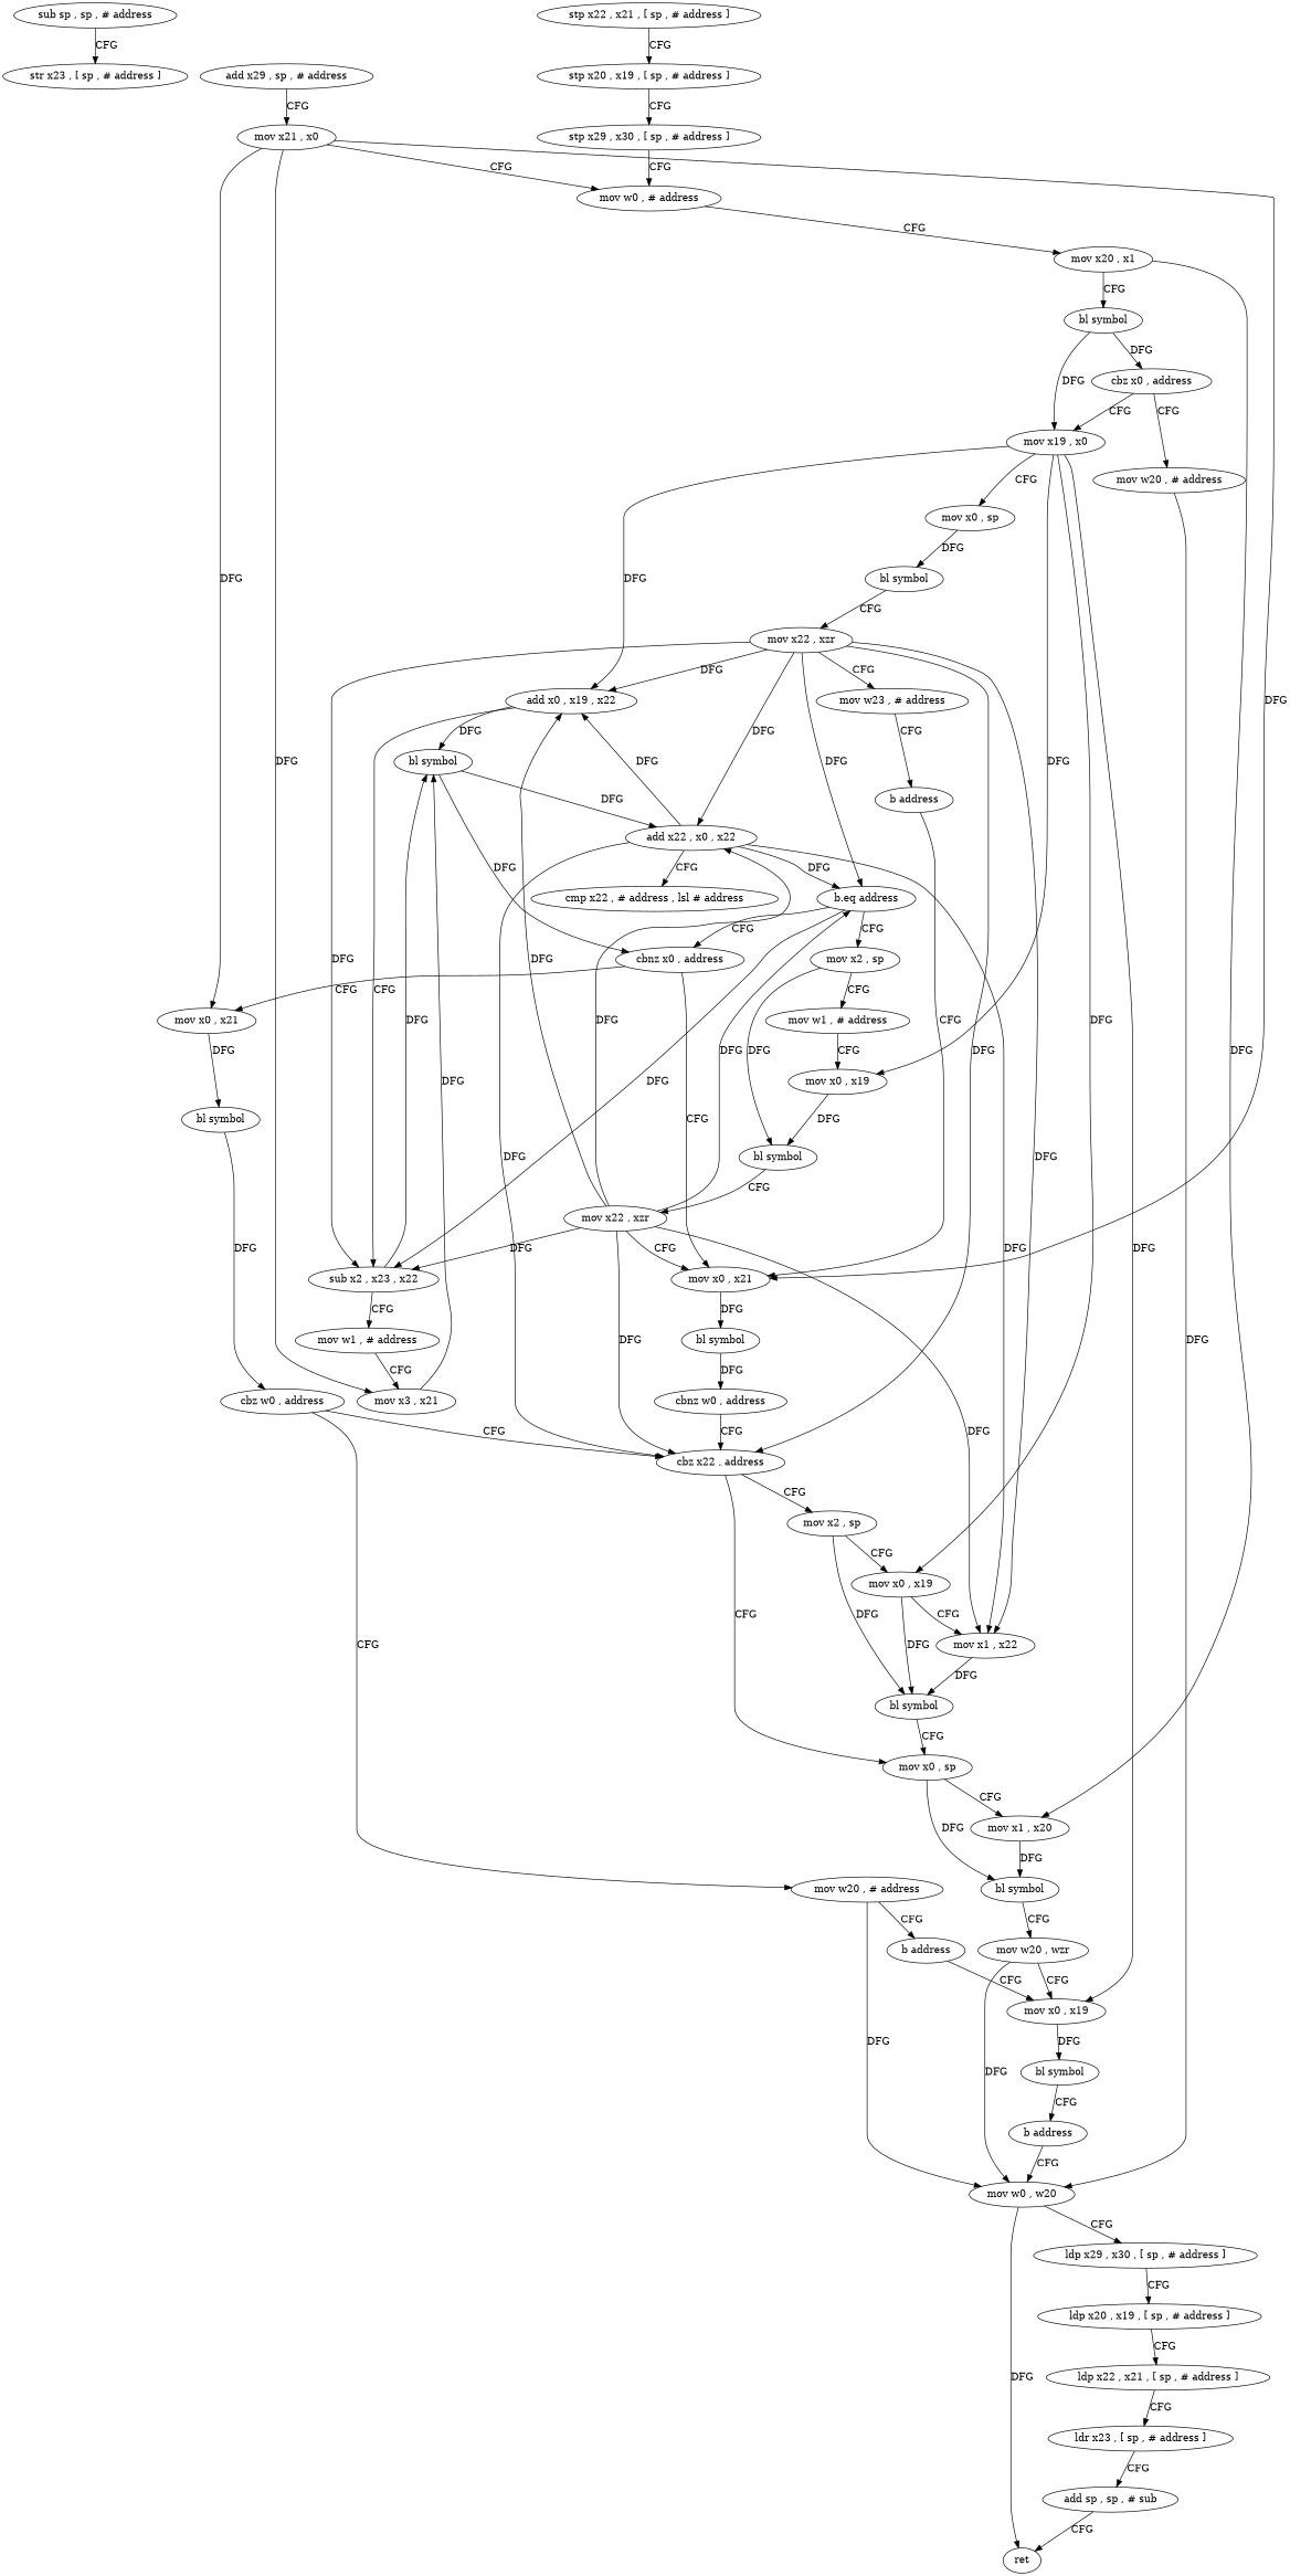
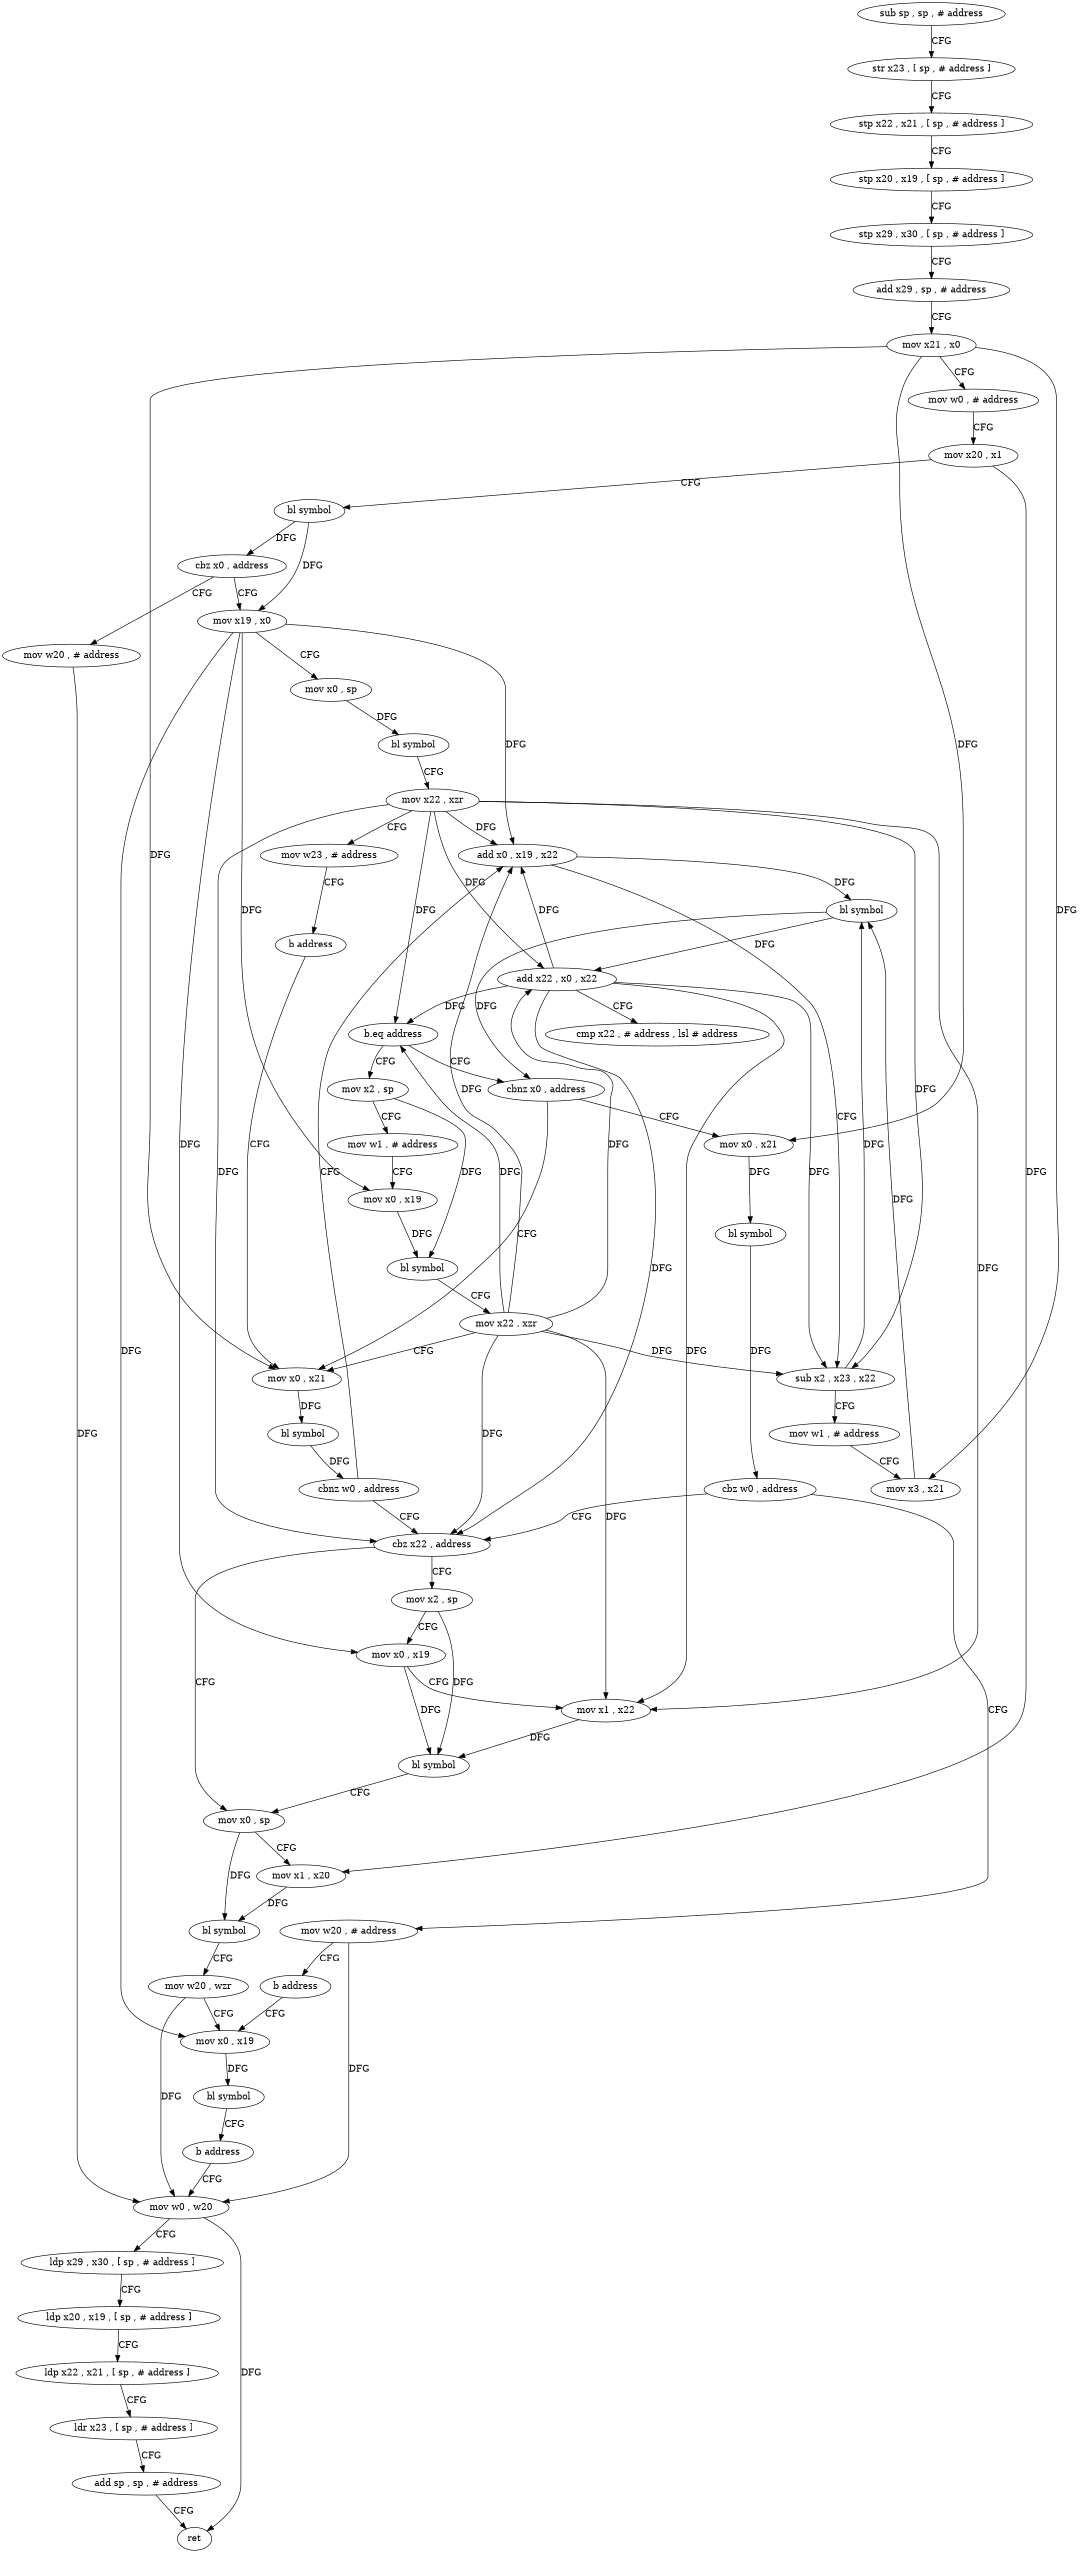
  digraph {
    n1 [label="sub sp , sp , # address"]
    n2 [label="str x23 , [ sp , # address ]"]
    n3 [label="stp x22 , x21 , [ sp , # address ]"]
    n4 [label="stp x20 , x19 , [ sp , # address ]"]
    n5 [label="stp x29 , x30 , [ sp , # address ]"]
    n6 [label="add x29 , sp , # address"]
    n7 [label="mov x21 , x0"]
    n8 [label="mov w0 , # address"]
    n9 [label="mov x0 , x21"]
    n10 [label="mov x3 , x21"]
    n11 [label="mov x0 , x21"]
    n12 [label="mov x20 , x1"]
    n13 [label="bl symbol"]
    n14 [label="bl symbol"]
    n15 [label="bl symbol"]
    n16 [label="bl symbol"]
    n17 [label="mov x1 , x20"]
    n18 [label="cbz x0 , address"]
    n19 [label="mov x19 , x0"]
    n20 [label="bl symbol"]
    n21 [label="mov w20 , # address"]
    n22 [label="mov x0 , sp"]
    n23 [label="add x0 , x19 , x22"]
    n24 [label="mov x0 , x19"]
    n25 [label="mov x0 , x19"]
    n26 [label="mov x0 , x19"]
    n27 [label="mov w0 , w20"]
    n28 [label="ldp x29 , x30 , [ sp , # address ]"]
    n29 [label=ret]
    n30 [label="bl symbol"]
    n31 [label="sub x2 , x23 , x22"]
    n32 [label="bl symbol"]
    n33 [label="mov x1 , x22"]
    n34 [label="bl symbol"]
    n35 [label="bl symbol"]
    n36 [label="ldp x20 , x19 , [ sp , # address ]"]
    n37 [label="mov x22 , xzr"]
    n38 [label="mov w23 , # address"]
    n39 [label="cbz x22 , address"]
    n40 [label="add x22 , x0 , x22"]
    n41 [label="b.eq address"]
    n42 [label="b address"]
    n43 [label="mov x0 , sp"]
    n44 [label="mov x2 , sp"]
    n45 [label="mov w1 , # address"]
    n46 [label="cmp x22 , # address , lsl # address"]
    n47 [label="cbnz x0 , address"]
    n48 [label="mov x2 , sp"]
    n49 [label="cbnz w0 , address"]
    n50 [label="mov w20 , wzr"]
    n51 [label="mov w1 , # address"]
    n52 [label="mov x22 , xzr"]
    n53 [label="b address"]
    n54 [label="cbz w0 , address"]
    n55 [label="ldp x22 , x21 , [ sp , # address ]"]
    n56 [label="ldr x23 , [ sp , # address ]"]
-   n57 [label="add sp , sp , # sub"]
+   n57 [label="add sp , sp , # address"]
    n58 [label="mov w20 , # address"]
    n59 [label="b address"]
    n1 -> n2 [label=CFG]
+   n2 -> n3 [label=CFG]
    n3 -> n4 [label=CFG]
    n4 -> n5 [label=CFG]
-   n5 -> n8 [label=CFG]
+   n5 -> n6 [label=CFG]
    n6 -> n7 [label=CFG]
    n7 -> n8 [label=CFG]
    n7 -> n9 [label=DFG]
    n7 -> n10 [label=DFG]
    n7 -> n11 [label=DFG]
    n8 -> n12 [label=CFG]
    n9 -> n13 [label=DFG]
    n10 -> n14 [label=DFG]
    n11 -> n15 [label=DFG]
    n12 -> n16 [label=CFG]
    n12 -> n17 [label=DFG]
    n13 -> n49 [label=DFG]
    n14 -> n40 [label=DFG]
    n14 -> n47 [label=DFG]
    n15 -> n54 [label=DFG]
    n16 -> n18 [label=DFG]
    n16 -> n19 [label=DFG]
    n17 -> n20 [label=DFG]
    n18 -> n19 [label=CFG]
    n18 -> n21 [label=CFG]
    n19 -> n22 [label=CFG]
    n19 -> n23 [label=DFG]
    n19 -> n24 [label=DFG]
    n19 -> n25 [label=DFG]
    n19 -> n26 [label=DFG]
    n20 -> n50 [label=CFG]
    n21 -> n27 [label=DFG]
    n22 -> n30 [label=DFG]
    n23 -> n14 [label=DFG]
    n23 -> n31 [label=CFG]
    n24 -> n32 [label=DFG]
    n25 -> n33 [label=CFG]
    n25 -> n34 [label=DFG]
    n26 -> n35 [label=DFG]
    n27 -> n28 [label=CFG]
    n27 -> n29 [label=DFG]
    n28 -> n36 [label=CFG]
    n30 -> n37 [label=CFG]
    n31 -> n14 [label=DFG]
    n31 -> n45 [label=CFG]
    n32 -> n53 [label=CFG]
    n33 -> n34 [label=DFG]
    n34 -> n43 [label=CFG]
    n35 -> n52 [label=CFG]
    n36 -> n55 [label=CFG]
    n37 -> n23 [label=DFG]
    n37 -> n31 [label=DFG]
    n37 -> n33 [label=DFG]
    n37 -> n38 [label=CFG]
    n37 -> n39 [label=DFG]
    n37 -> n40 [label=DFG]
    n37 -> n41 [label=DFG]
    n38 -> n42 [label=CFG]
    n39 -> n43 [label=CFG]
    n39 -> n44 [label=CFG]
    n40 -> n23 [label=DFG]
-   n41 -> n31 [label=DFG]
+   n40 -> n31 [label=DFG]
    n40 -> n33 [label=DFG]
    n40 -> n39 [label=DFG]
    n40 -> n41 [label=DFG]
    n40 -> n46 [label=CFG]
    n41 -> n47 [label=CFG]
    n41 -> n48 [label=CFG]
    n42 -> n9 [label=CFG]
    n43 -> n17 [label=CFG]
    n43 -> n20 [label=DFG]
    n44 -> n25 [label=CFG]
    n44 -> n34 [label=DFG]
    n45 -> n10 [label=CFG]
    n47 -> n9 [label=CFG]
    n47 -> n11 [label=CFG]
    n48 -> n35 [label=DFG]
    n48 -> n51 [label=CFG]
+   n49 -> n23 [label=CFG]
    n49 -> n39 [label=CFG]
    n50 -> n24 [label=CFG]
    n50 -> n27 [label=DFG]
    n51 -> n26 [label=CFG]
    n52 -> n9 [label=CFG]
    n52 -> n23 [label=DFG]
    n52 -> n31 [label=DFG]
    n52 -> n33 [label=DFG]
    n52 -> n39 [label=DFG]
    n52 -> n40 [label=DFG]
    n52 -> n41 [label=DFG]
    n53 -> n27 [label=CFG]
    n54 -> n39 [label=CFG]
    n54 -> n58 [label=CFG]
    n55 -> n56 [label=CFG]
    n56 -> n57 [label=CFG]
    n57 -> n29 [label=CFG]
    n58 -> n27 [label=DFG]
    n58 -> n59 [label=CFG]
    n59 -> n24 [label=CFG]
  }
